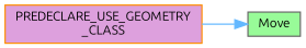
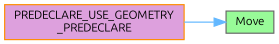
  digraph {
    rankdir=LR
    fontname=Ubuntu
    node [fontname=Ubuntu fontsize=10 shape=box style=filled]
-   n1 [color=darkorange fillcolor=plum fontcolor=black height=0.2 label="PREDECLARE_USE_GEOMETRY\l_CLASS" width=0.4]
+   n1 [color=darkorange fillcolor=plum fontcolor=black height=0.2 label="PREDECLARE_USE_GEOMETRY\l_PREDECLARE" width=0.4]
    n2 [color=gray40 fillcolor=palegreen height=0.2 label=Move width=0.4]
    n1 -> n2 [color=steelblue1 fontname=Ubuntu fontsize=10 labelfontname=Helvetica labelfontsize=10 style=solid]
  }
